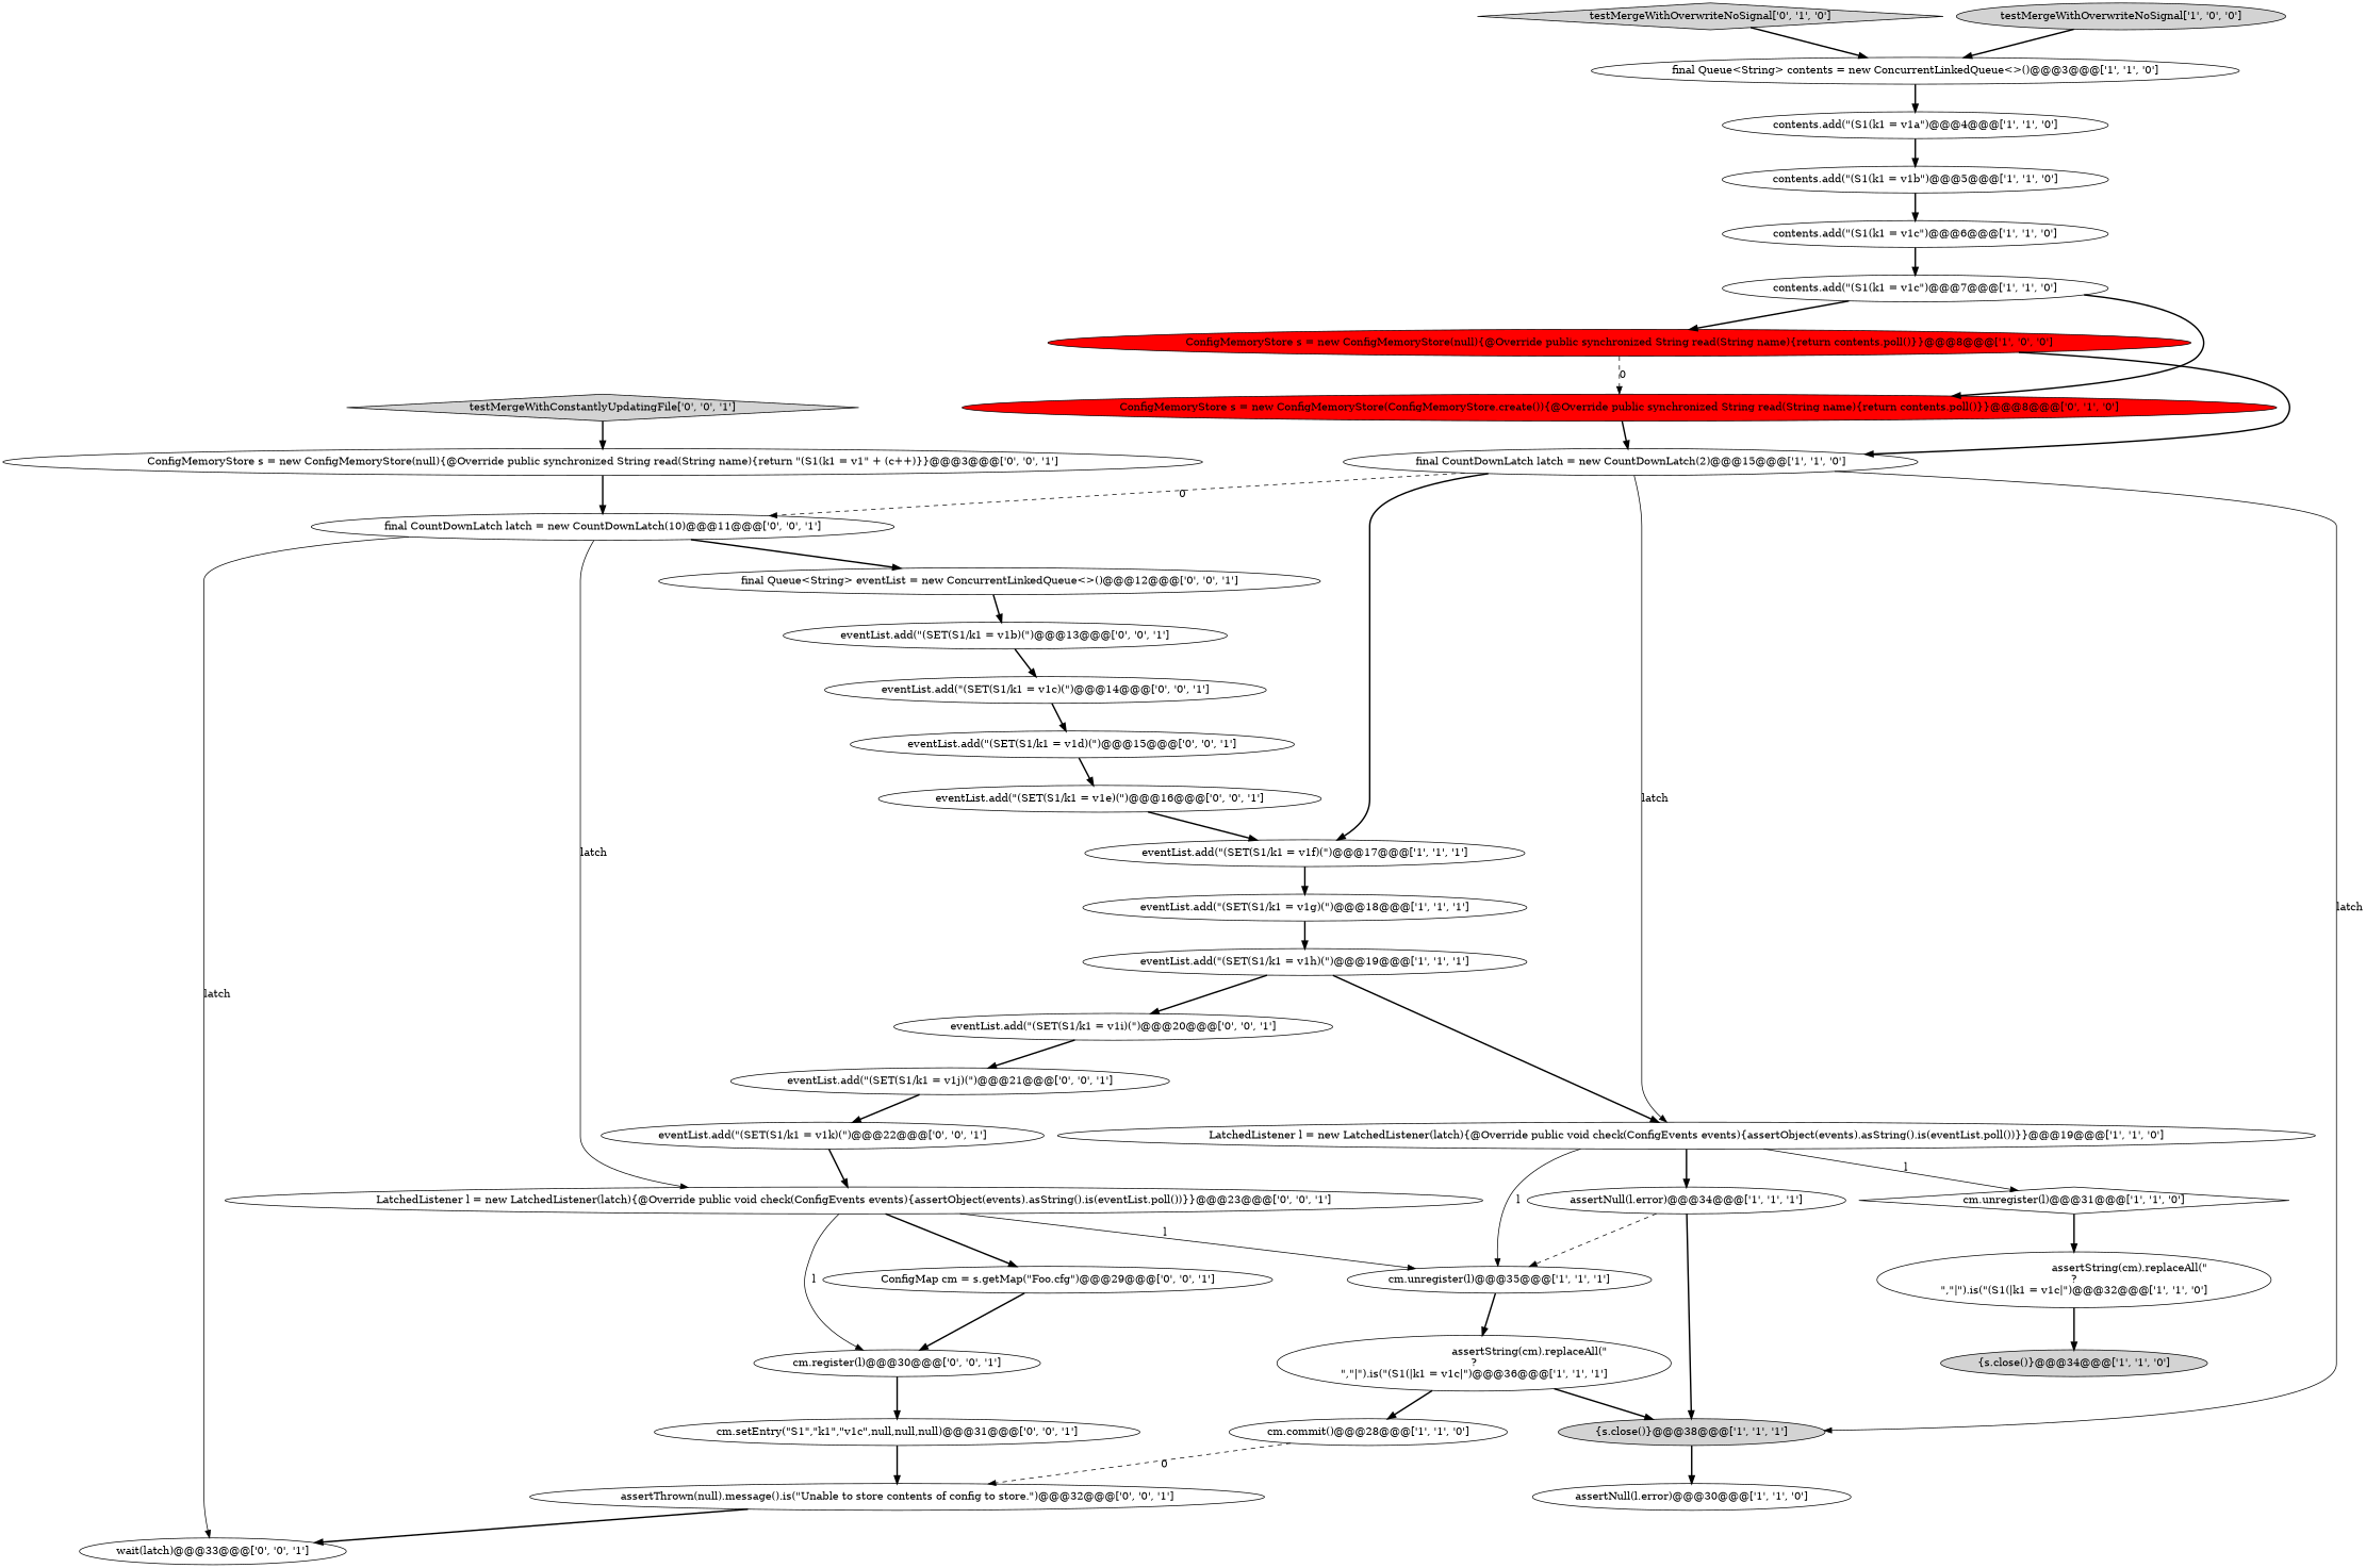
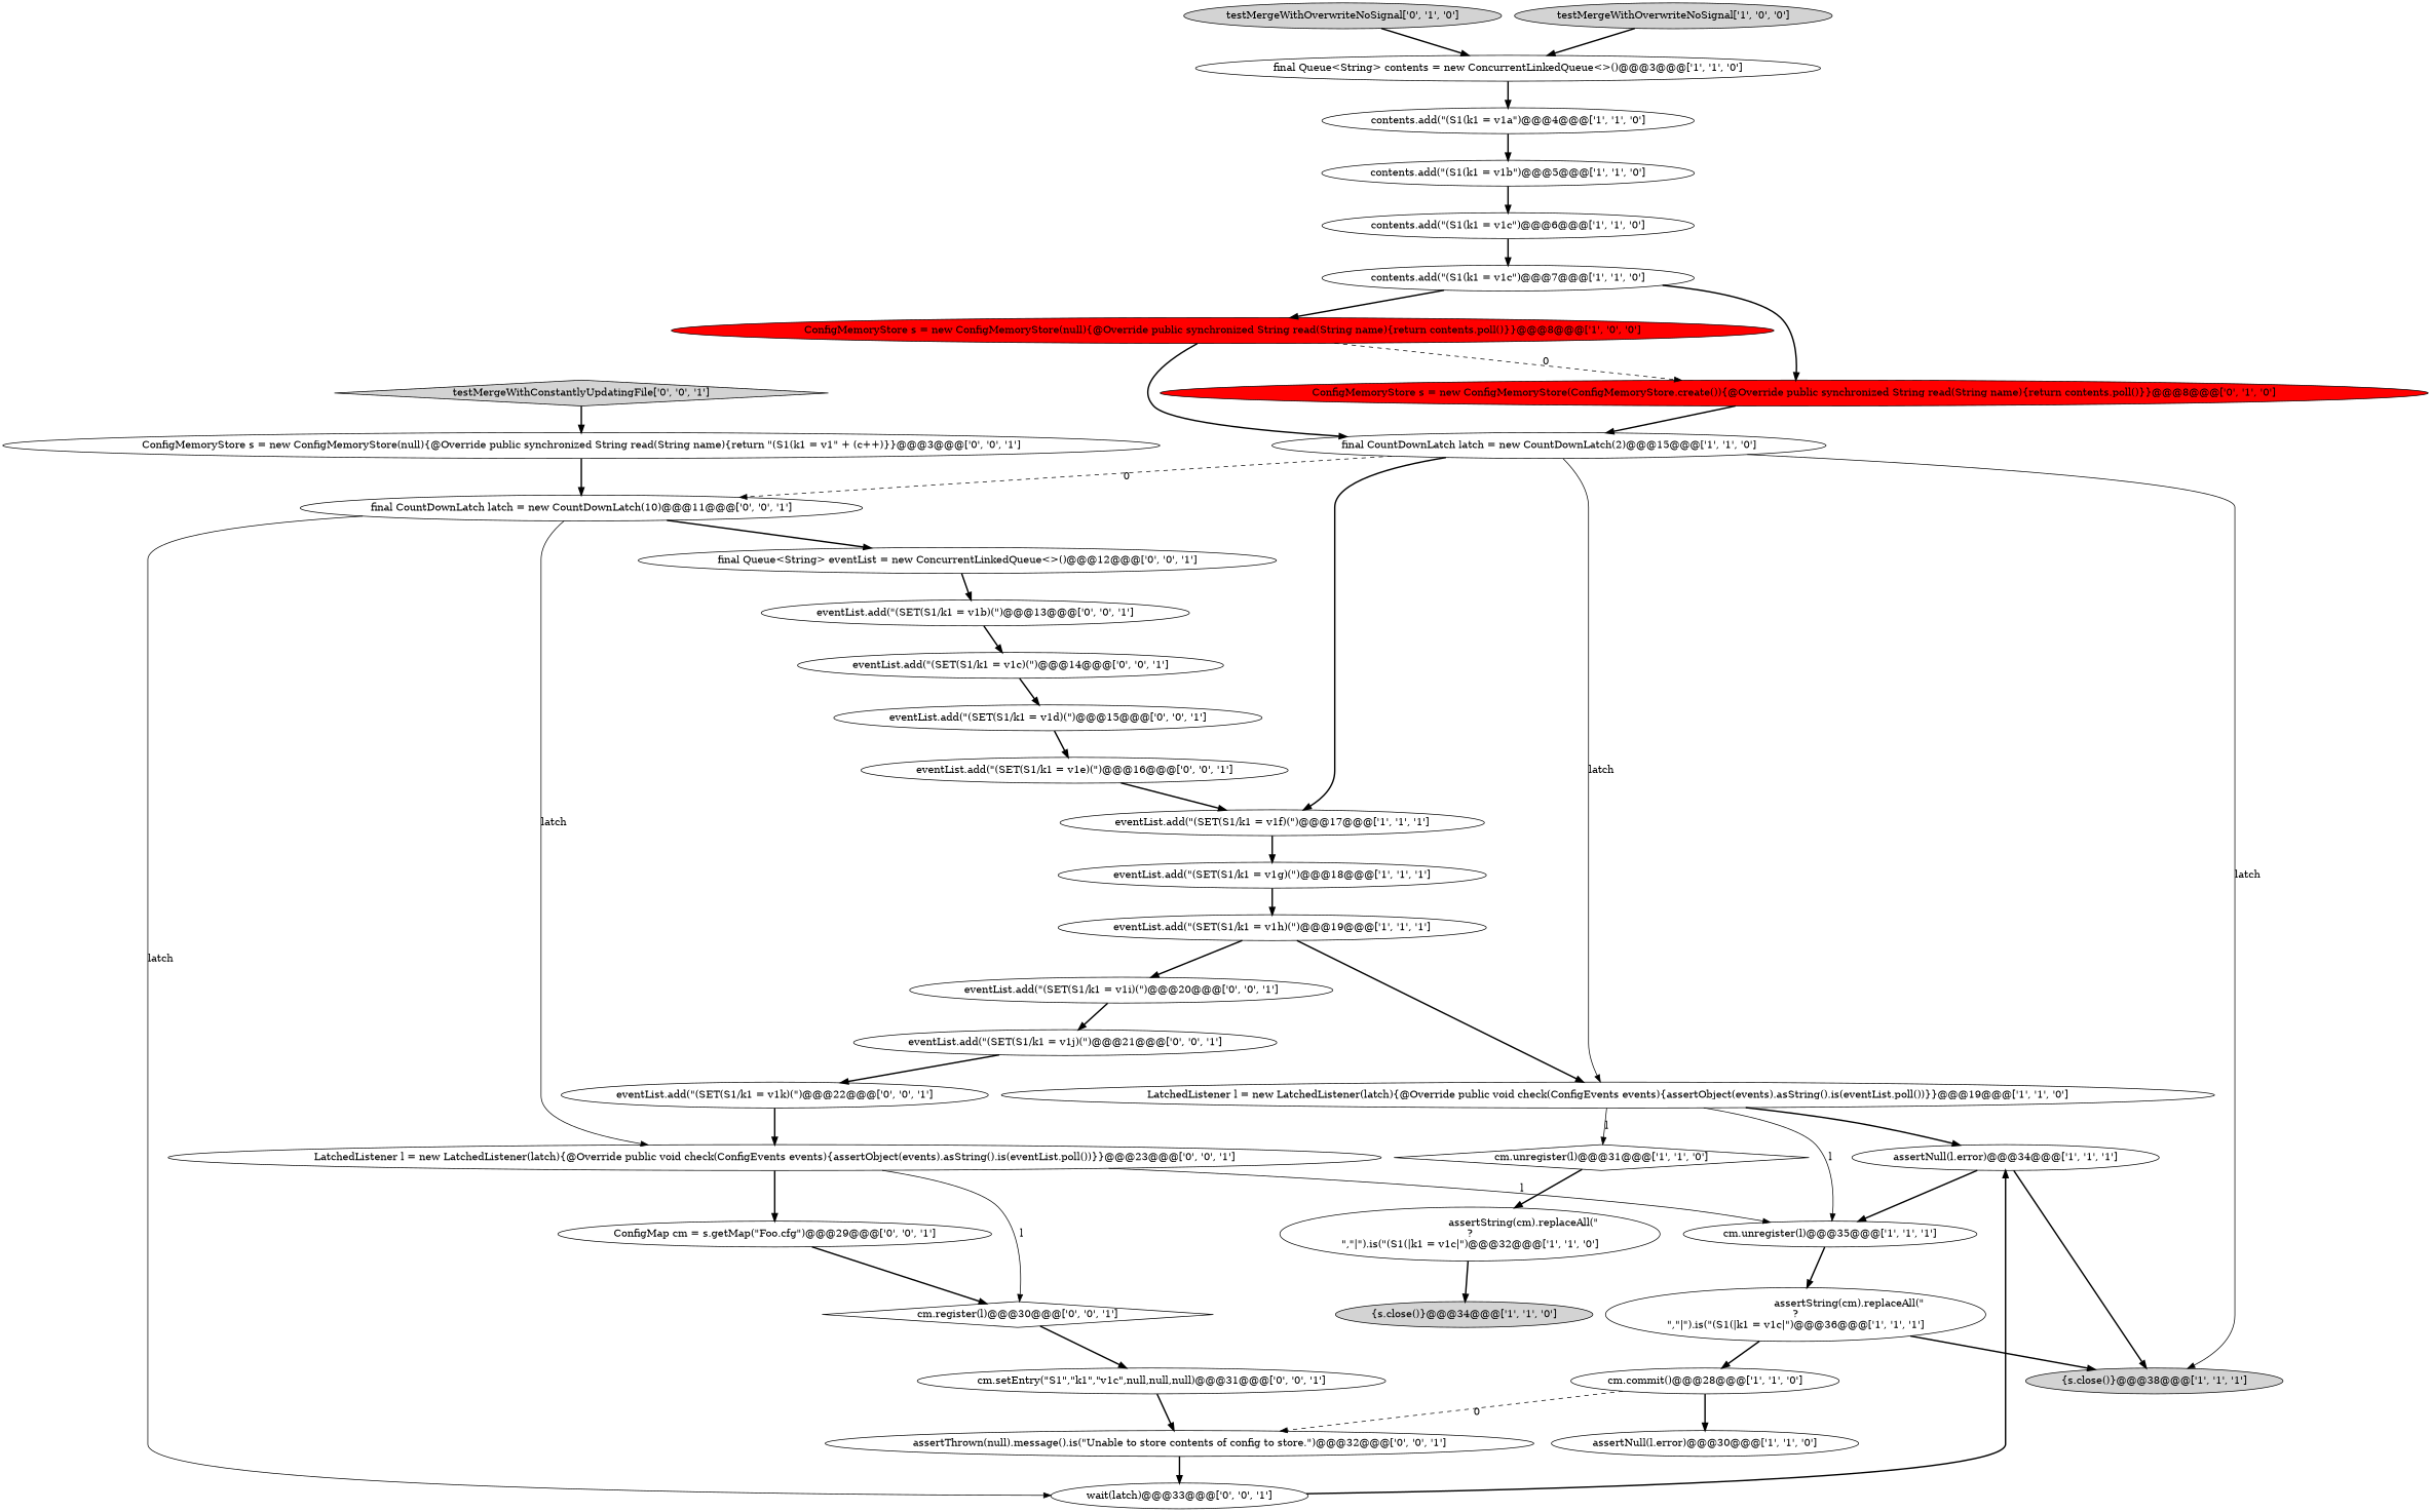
  digraph {
    node [fillcolor=white shape=ellipse style=filled]
    edge [style=bold]
    n1 [label="eventList.add(\"(SET(S1/k1 = v1f)(\")@@@17@@@['1', '1', '1']"]
    n2 [label="eventList.add(\"(SET(S1/k1 = v1g)(\")@@@18@@@['1', '1', '1']"]
    n3 [label="eventList.add(\"(SET(S1/k1 = v1h)(\")@@@19@@@['1', '1', '1']"]
    n4 [fillcolor=lightgray label="{s.close()}@@@38@@@['1', '1', '1']"]
    n5 [label="assertNull(l.error)@@@30@@@['1', '1', '0']"]
    n6 [label="LatchedListener l = new LatchedListener(latch){@Override public void check(ConfigEvents events){assertObject(events).asString().is(eventList.poll())}}@@@19@@@['1', '1', '0']"]
    n7 [label="eventList.add(\"(SET(S1/k1 = v1i)(\")@@@20@@@['0', '0', '1']"]
    n8 [label="assertNull(l.error)@@@34@@@['1', '1', '1']"]
    n9 [label="cm.unregister(l)@@@31@@@['1', '1', '0']" shape=diamond]
    n10 [label="cm.unregister(l)@@@35@@@['1', '1', '1']"]
    n11 [label="eventList.add(\"(SET(S1/k1 = v1j)(\")@@@21@@@['0', '0', '1']"]
    n12 [fillcolor=red label="ConfigMemoryStore s = new ConfigMemoryStore(null){@Override public synchronized String read(String name){return contents.poll()}}@@@8@@@['1', '0', '0']"]
    n13 [fillcolor=red label="ConfigMemoryStore s = new ConfigMemoryStore(ConfigMemoryStore.create()){@Override public synchronized String read(String name){return contents.poll()}}@@@8@@@['0', '1', '0']"]
    n14 [label="final CountDownLatch latch = new CountDownLatch(2)@@@15@@@['1', '1', '0']"]
    n15 [label="final CountDownLatch latch = new CountDownLatch(10)@@@11@@@['0', '0', '1']"]
    n16 [label="assertString(cm).replaceAll(\"\r?\n\",\"|\").is(\"(S1(|k1 = v1c|\")@@@32@@@['1', '1', '0']"]
    n17 [label="assertString(cm).replaceAll(\"\r?\n\",\"|\").is(\"(S1(|k1 = v1c|\")@@@36@@@['1', '1', '1']"]
    n18 [label="eventList.add(\"(SET(S1/k1 = v1b)(\")@@@13@@@['0', '0', '1']"]
    n19 [label="eventList.add(\"(SET(S1/k1 = v1c)(\")@@@14@@@['0', '0', '1']"]
    n20 [label="eventList.add(\"(SET(S1/k1 = v1d)(\")@@@15@@@['0', '0', '1']"]
    n21 [fillcolor=lightgray label="testMergeWithConstantlyUpdatingFile['0', '0', '1']" shape=diamond]
    n22 [label="ConfigMemoryStore s = new ConfigMemoryStore(null){@Override public synchronized String read(String name){return \"(S1(k1 = v1\" + (c++)}}@@@3@@@['0', '0', '1']"]
    n23 [label="eventList.add(\"(SET(S1/k1 = v1k)(\")@@@22@@@['0', '0', '1']"]
    n24 [label="LatchedListener l = new LatchedListener(latch){@Override public void check(ConfigEvents events){assertObject(events).asString().is(eventList.poll())}}@@@23@@@['0', '0', '1']"]
-   n25 [label="cm.register(l)@@@30@@@['0', '0', '1']"]
+   n25 [label="cm.register(l)@@@30@@@['0', '0', '1']" shape=diamond]
    n26 [label="ConfigMap cm = s.getMap(\"Foo.cfg\")@@@29@@@['0', '0', '1']"]
    n27 [label="eventList.add(\"(SET(S1/k1 = v1e)(\")@@@16@@@['0', '0', '1']"]
    n28 [label="contents.add(\"(S1(k1 = v1b\")@@@5@@@['1', '1', '0']"]
    n29 [label="contents.add(\"(S1(k1 = v1c\")@@@6@@@['1', '1', '0']"]
    n30 [label="contents.add(\"(S1(k1 = v1c\")@@@7@@@['1', '1', '0']"]
    n31 [label="final Queue<String> eventList = new ConcurrentLinkedQueue<>()@@@12@@@['0', '0', '1']"]
    n32 [label="wait(latch)@@@33@@@['0', '0', '1']"]
    n33 [label="assertThrown(null).message().is(\"Unable to store contents of config to store.\")@@@32@@@['0', '0', '1']"]
    n34 [label="contents.add(\"(S1(k1 = v1a\")@@@4@@@['1', '1', '0']"]
    n35 [fillcolor=lightgray label="{s.close()}@@@34@@@['1', '1', '0']"]
    n36 [label="cm.commit()@@@28@@@['1', '1', '0']"]
    n37 [label="cm.setEntry(\"S1\",\"k1\",\"v1c\",null,null,null)@@@31@@@['0', '0', '1']"]
    n38 [label="final Queue<String> contents = new ConcurrentLinkedQueue<>()@@@3@@@['1', '1', '0']"]
-   n39 [fillcolor=lightgray label="testMergeWithOverwriteNoSignal['0', '1', '0']" shape=diamond]
+   n39 [fillcolor=lightgray label="testMergeWithOverwriteNoSignal['0', '1', '0']"]
    n40 [fillcolor=lightgray label="testMergeWithOverwriteNoSignal['1', '0', '0']"]
    n1 -> n2
    n2 -> n3
    n3 -> n6
    n3 -> n7
-   n4 -> n5
+   n36 -> n5
    n6 -> n8
    n6 -> n9 [label=l style=solid]
    n6 -> n10 [label=l style=solid]
    n7 -> n11
    n8 -> n4
-   n8 -> n10 [style=dashed]
+   n8 -> n10
    n9 -> n16
    n10 -> n17
    n11 -> n23
    n12 -> n13 [label=0 style=dashed]
    n12 -> n14
    n13 -> n14
    n14 -> n1
    n14 -> n4 [label=latch style=solid]
    n14 -> n6 [label=latch style=solid]
    n14 -> n15 [label=0 style=dashed]
    n15 -> n24 [label=latch style=solid]
    n15 -> n31
    n15 -> n32 [label=latch style=solid]
    n16 -> n35
    n17 -> n4
    n17 -> n36
    n18 -> n19
    n19 -> n20
    n20 -> n27
    n21 -> n22
    n22 -> n15
    n23 -> n24
    n24 -> n10 [label=l style=solid]
    n24 -> n25 [label=l style=solid]
    n24 -> n26
    n25 -> n37
    n26 -> n25
    n27 -> n1
    n28 -> n29
    n29 -> n30
    n30 -> n12
    n30 -> n13
    n31 -> n18
+   n32 -> n8
    n33 -> n32
    n34 -> n28
    n36 -> n33 [label=0 style=dashed]
    n37 -> n33
    n38 -> n34
    n39 -> n38
    n40 -> n38
  }
